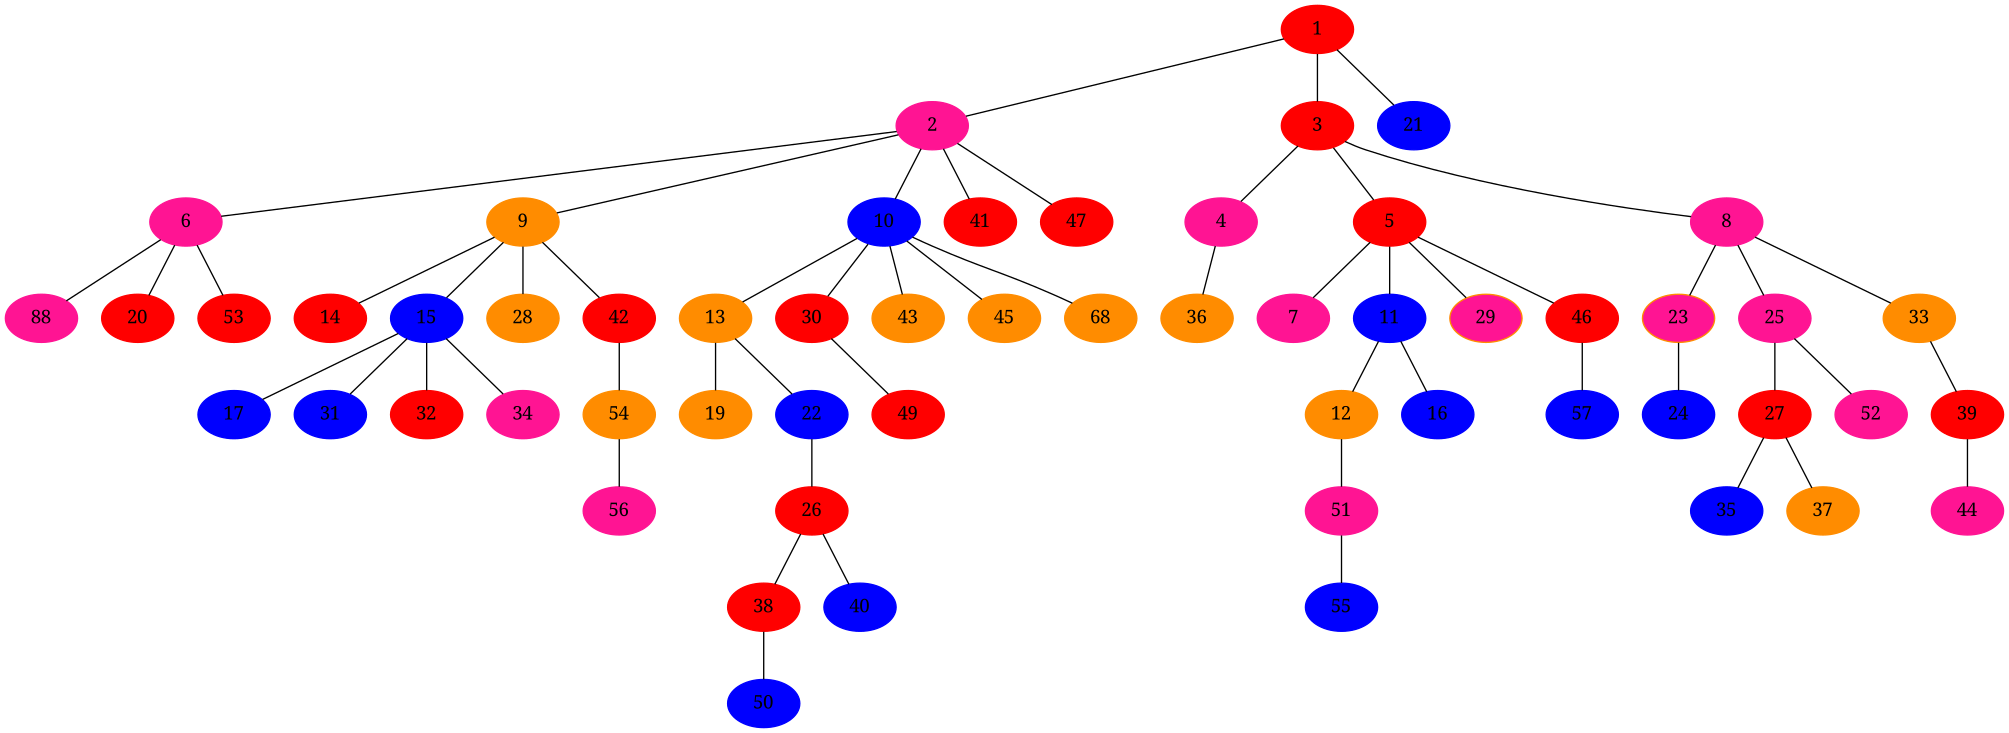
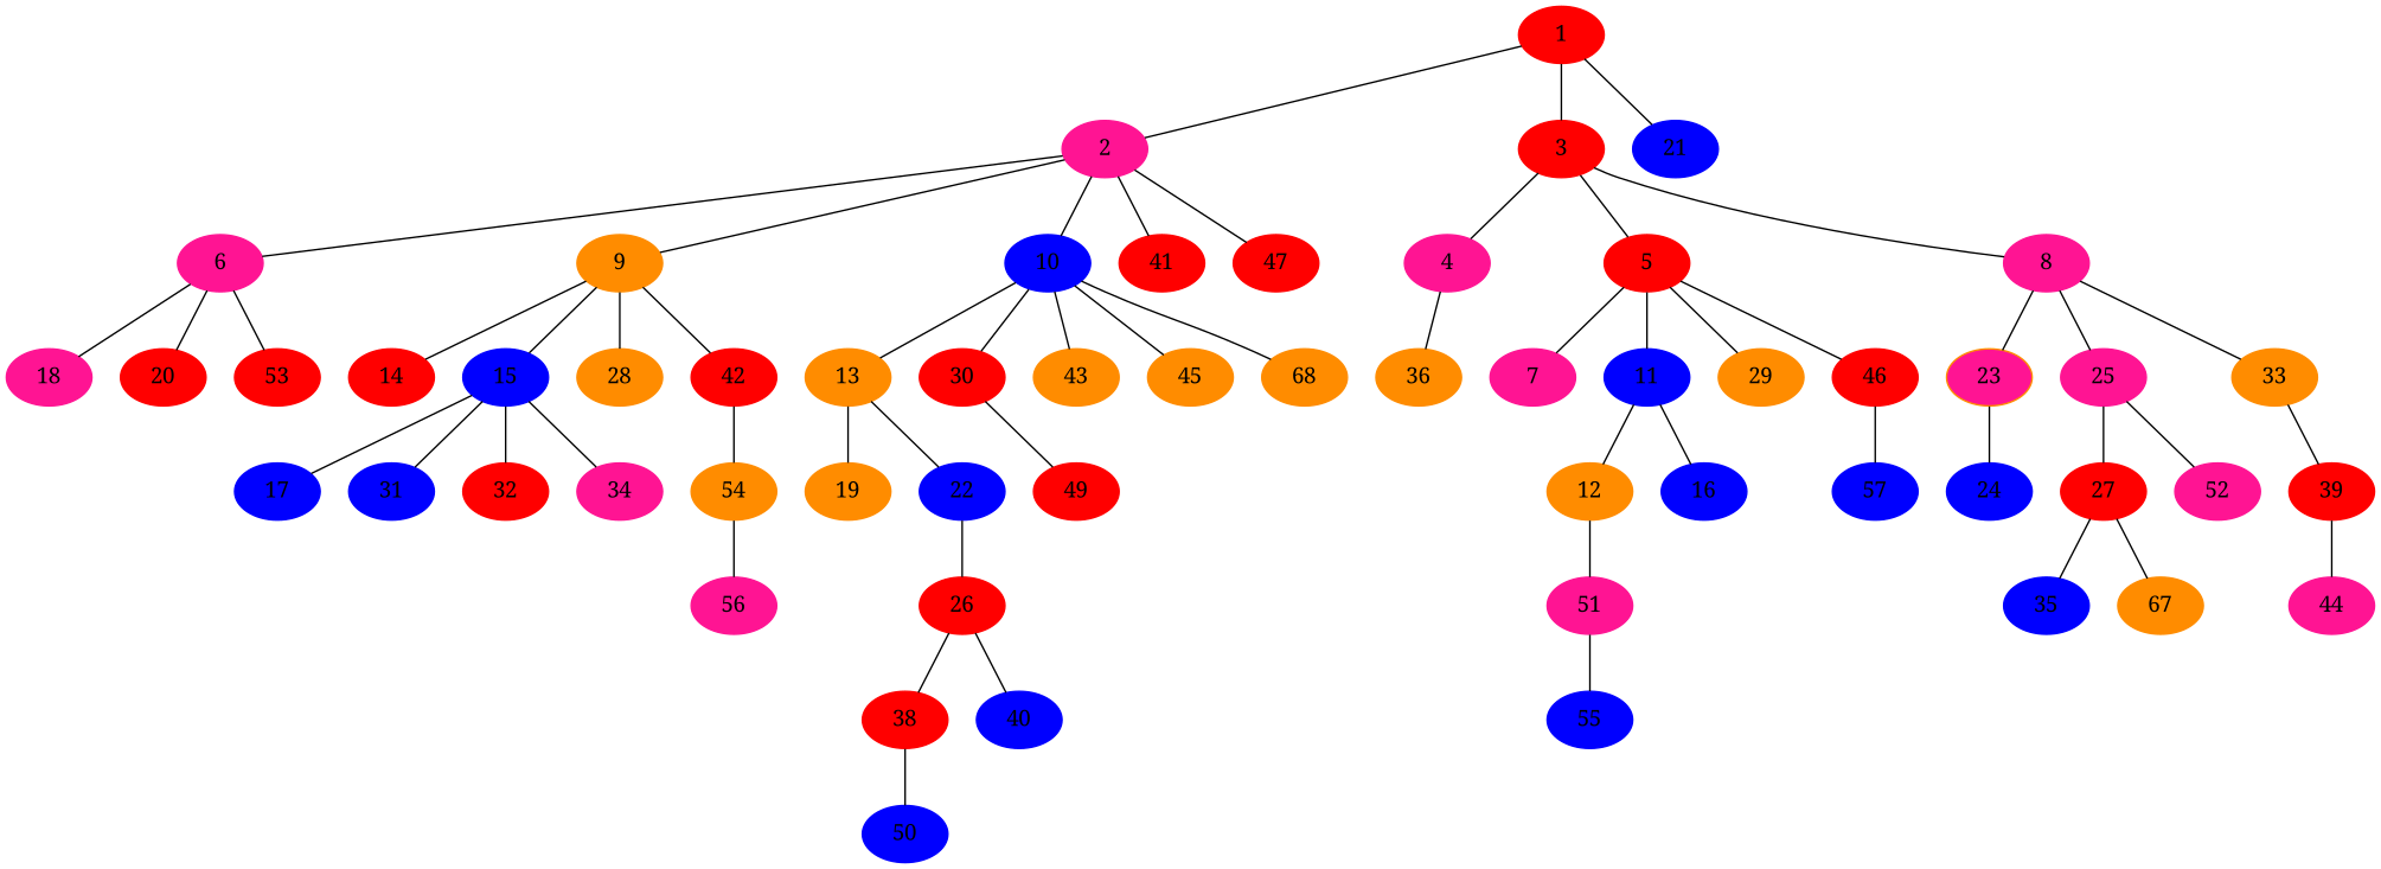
  graph {
    fontname="Noto Serif"
    node [color=red fontname="Noto Serif" style=filled]
    edge [fontname="Noto Serif"]
    2 [color=deeppink]
    1
    3
    21 [color=blue]
    6 [color=deeppink]
    9 [color=darkorange]
    10 [color=blue]
    41
    47
    4 [color=deeppink]
    5
    8 [color=deeppink]
-   18 [color=deeppink label=88]
+   18 [color=deeppink]
    20
    53
    14
    15 [color=blue]
    28 [color=darkorange]
    42
    13 [color=darkorange]
    30
    43 [color=darkorange]
    45 [color=darkorange]
    n24 [color=darkorange label=68]
    36 [color=darkorange]
    7 [color=deeppink]
    11 [color=blue]
-   29 [color=darkorange fillcolor=deeppink]
+   29 [color=darkorange]
    46
    23 [color=darkorange fillcolor=deeppink]
    25 [color=deeppink]
    33 [color=darkorange]
    12 [color=darkorange]
    16 [color=blue]
    57 [color=blue]
    24 [color=blue]
    27
    52 [color=deeppink]
    39
    17 [color=blue]
    31 [color=blue]
    32
    34 [color=deeppink]
    54 [color=darkorange]
    19 [color=darkorange]
    22 [color=blue]
    49
    51 [color=deeppink]
    55 [color=blue]
    26
    38
    40 [color=blue]
    35 [color=blue]
-   37 [color=darkorange]
+   37 [color=darkorange label=67]
    50 [color=blue]
    44 [color=deeppink]
    56 [color=deeppink]
    2 -- 6
    2 -- 9
    2 -- 10
    2 -- 41
    2 -- 47
    1 -- 2
    1 -- 3
    1 -- 21
    3 -- 4
    3 -- 5
    3 -- 8
    6 -- 18
    6 -- 20
    6 -- 53
    9 -- 14
    9 -- 15
    9 -- 28
    9 -- 42
    10 -- 13
    10 -- 30
    10 -- 43
    10 -- 45
    10 -- n24
    4 -- 36
    5 -- 7
    5 -- 11
    5 -- 29
    5 -- 46
    8 -- 23
    8 -- 25
    8 -- 33
    15 -- 17
    15 -- 31
    15 -- 32
    15 -- 34
    42 -- 54
    13 -- 19
    13 -- 22
    30 -- 49
    11 -- 12
    11 -- 16
    46 -- 57
    23 -- 24
    25 -- 27
    25 -- 52
    33 -- 39
    12 -- 51
    27 -- 35
    27 -- 37
    39 -- 44
    54 -- 56
    22 -- 26
    51 -- 55
    26 -- 38
    26 -- 40
    38 -- 50
  }
